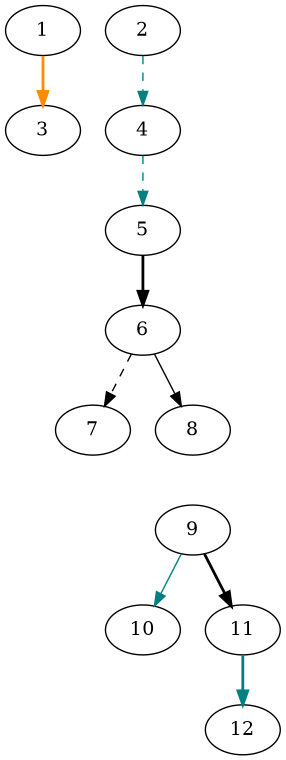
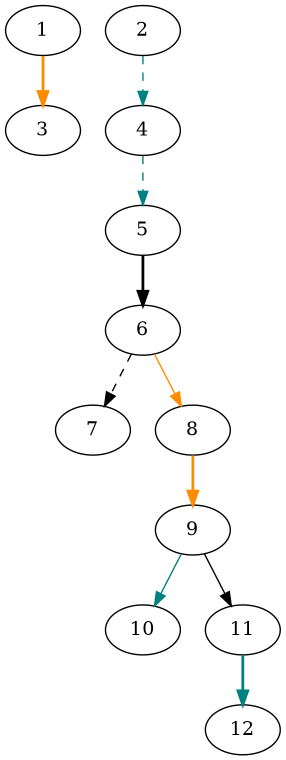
  digraph {
    node [alpha=0.18]
    edge [color=teal style=bold]
    1 [alpha=0.00 expect_size=128641534906384]
    3 [alpha=0.09 expect_size=29706364152893908]
    2 [alpha=0.10 expect_size=4450627984577839]
    4 [expect_size=3167702095826518016]
    5 [alpha=0.12 expect_size=12674673217546228]
    6 [alpha=0.15 expect_size=741320229142388]
    7 [alpha=0.08 expect_size=549801789130450]
    8 [alpha=0.08 expect_size=13093744672768000]
    9 [alpha=0.12 expect_size=2530339859562935]
    10 [alpha=0.16 expect_size=677258581253530]
    11 [alpha=0.05 expect_size=2150600127466243]
    12 [expect_size=5450177841061014]
    1 -> 3 [color=darkorange]
    2 -> 4 [style=dashed]
    4 -> 5 [style=dashed]
    5 -> 6 [color=black]
    6 -> 7 [color=black style=dashed]
-   6 -> 8 [color=black style=solid]
+   6 -> 8 [color=darkorange style=solid]
+   8 -> 9 [color=darkorange]
    9 -> 10 [style=solid]
-   9 -> 11 [color=black]
+   9 -> 11 [color=black style=solid]
    11 -> 12
  }
